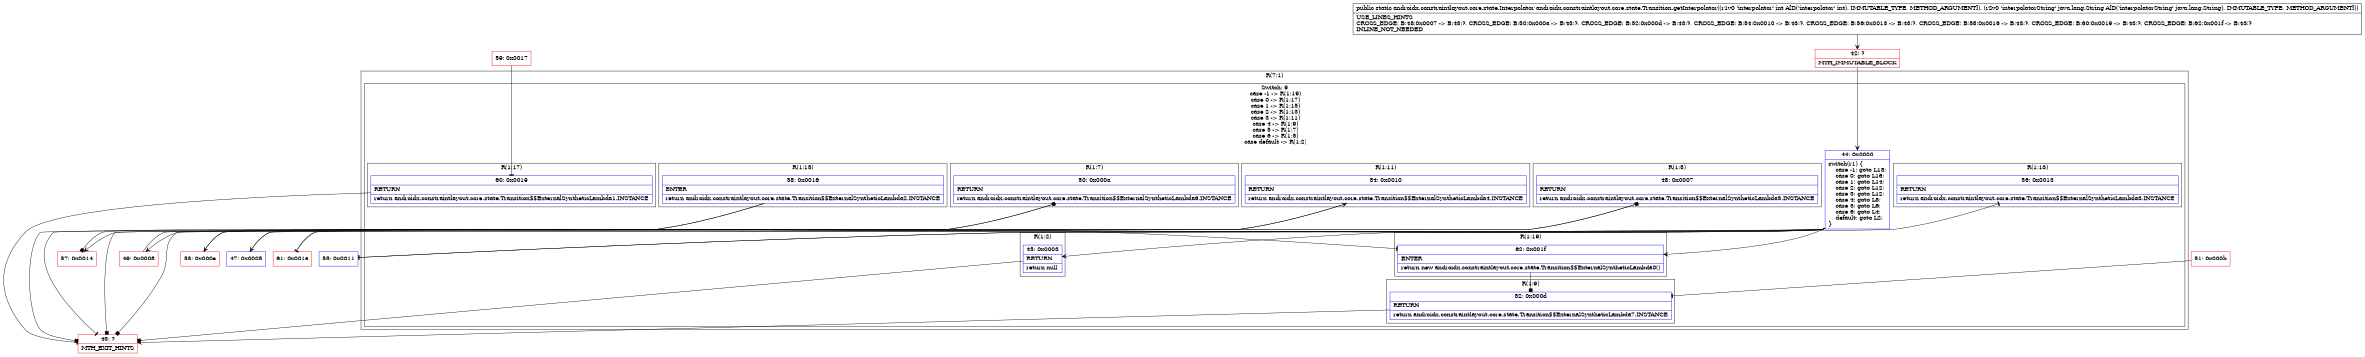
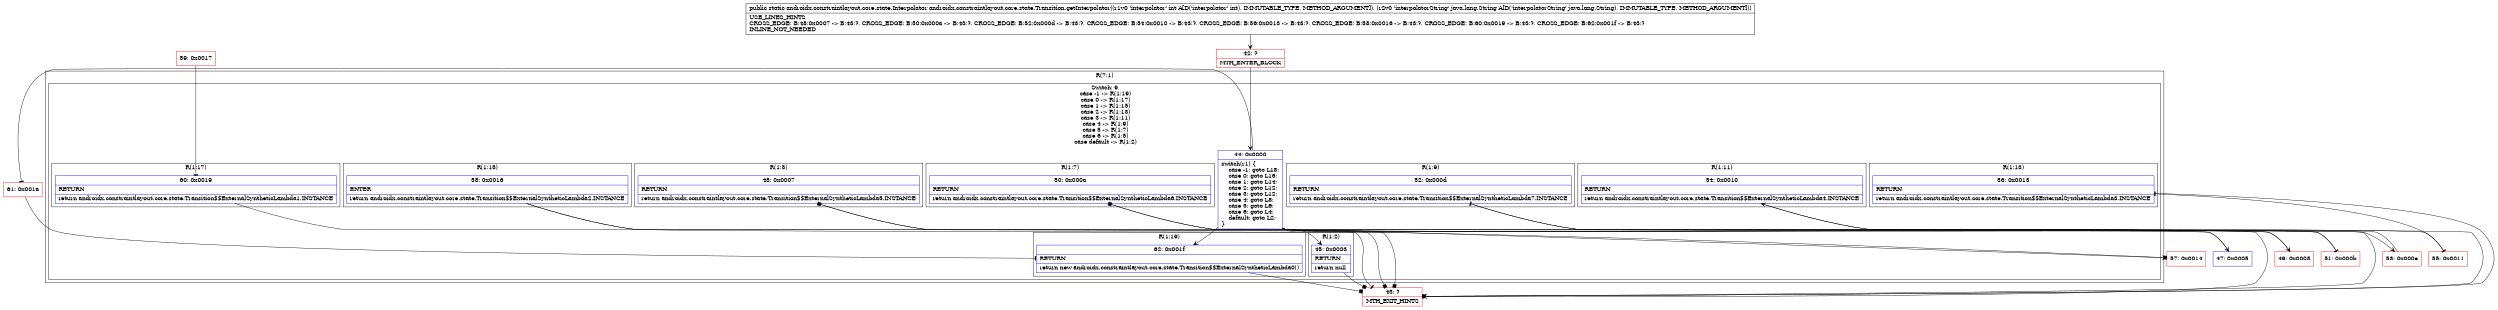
  digraph {
    node [color=blue shape=record]
    edge [arrowhead=vee]
-   n1 [label="{62\:\ 0x001f|ENTER\l|return new androidx.constraintlayout.core.state.Transition$$ExternalSyntheticLambda0()\l}"]
+   n1 [label="{62\:\ 0x001f|RETURN\l|return new androidx.constraintlayout.core.state.Transition$$ExternalSyntheticLambda0()\l}"]
    n2 [label="{60\:\ 0x0019|RETURN\l|return androidx.constraintlayout.core.state.Transition$$ExternalSyntheticLambda1.INSTANCE\l}"]
    n3 [label="{58\:\ 0x0016|ENTER\l|return androidx.constraintlayout.core.state.Transition$$ExternalSyntheticLambda2.INSTANCE\l}"]
    n4 [label="{56\:\ 0x0013|RETURN\l|return androidx.constraintlayout.core.state.Transition$$ExternalSyntheticLambda3.INSTANCE\l}"]
    n5 [label="{54\:\ 0x0010|RETURN\l|return androidx.constraintlayout.core.state.Transition$$ExternalSyntheticLambda4.INSTANCE\l}"]
    n6 [label="{52\:\ 0x000d|RETURN\l|return androidx.constraintlayout.core.state.Transition$$ExternalSyntheticLambda7.INSTANCE\l}"]
    n7 [label="{50\:\ 0x000a|RETURN\l|return androidx.constraintlayout.core.state.Transition$$ExternalSyntheticLambda6.INSTANCE\l}"]
    n8 [label="{48\:\ 0x0007|RETURN\l|return androidx.constraintlayout.core.state.Transition$$ExternalSyntheticLambda5.INSTANCE\l}"]
    n9 [label="{45\:\ 0x0003|RETURN\l|return null\l}"]
    n10 [label="{44\:\ 0x0000|switch(r1) \{\l    case \-1: goto L18;\l    case 0: goto L16;\l    case 1: goto L14;\l    case 2: goto L12;\l    case 3: goto L12;\l    case 4: goto L8;\l    case 5: goto L6;\l    case 6: goto L4;\l    default: goto L2;\l\}\l}"]
    n11 [color=red label="{43\:\ ?|MTH_EXIT_HINTS\l}"]
    n12 [color=red label="{57\:\ 0x0014}"]
    n13 [label="{47\:\ 0x0005}"]
    n14 [color=red label="{49\:\ 0x0008}"]
    n15 [color=red label="{51\:\ 0x000b}"]
    n16 [color=red label="{53\:\ 0x000e}"]
-   n17 [label="{55\:\ 0x0011}"]
+   n17 [color=red label="{55\:\ 0x0011}"]
    n18 [color=red label="{61\:\ 0x001a}"]
    n19 [color=red label="{59\:\ 0x0017}"]
-   n20 [color=red label="{42\:\ ?|MTH_IMMUTABLE_BLOCK\l}"]
+   n20 [color=red label="{42\:\ ?|MTH_ENTER_BLOCK\l}"]
    n21 [label="{public static androidx.constraintlayout.core.state.Interpolator androidx.constraintlayout.core.state.Transition.getInterpolator((r1v0 'interpolator' int A[D('interpolator' int), IMMUTABLE_TYPE, METHOD_ARGUMENT]), (r2v0 'interpolatorString' java.lang.String A[D('interpolatorString' java.lang.String), IMMUTABLE_TYPE, METHOD_ARGUMENT]))  | USE_LINES_HINTS\lCROSS_EDGE: B:48:0x0007 \-\> B:43:?, CROSS_EDGE: B:50:0x000a \-\> B:43:?, CROSS_EDGE: B:52:0x000d \-\> B:43:?, CROSS_EDGE: B:54:0x0010 \-\> B:43:?, CROSS_EDGE: B:56:0x0013 \-\> B:43:?, CROSS_EDGE: B:58:0x0016 \-\> B:43:?, CROSS_EDGE: B:60:0x0019 \-\> B:43:?, CROSS_EDGE: B:62:0x001f \-\> B:43:?\lINLINE_NOT_NEEDED\l}" color=""]
    subgraph cluster_1 {
      label="R(7:1)"
      subgraph cluster_2 {
        label="Switch: 9\n case -1 -> R(1:19)\n case 0 -> R(1:17)\n case 1 -> R(1:15)\n case 2 -> R(1:13)\n case 3 -> R(1:11)\n case 4 -> R(1:9)\n case 5 -> R(1:7)\n case 6 -> R(1:5)\n case default -> R(1:2)"
        n10
        subgraph cluster_3 {
          label="R(1:19)"
          n1
        }
        subgraph cluster_4 {
          label="R(1:17)"
          n2
        }
        subgraph cluster_5 {
          label="R(1:15)"
          n3
        }
        subgraph cluster_6 {
          label="R(1:13)"
          n4
        }
        subgraph cluster_7 {
          label="R(1:11)"
          n5
        }
        subgraph cluster_8 {
          label="R(1:9)"
          n6
        }
        subgraph cluster_9 {
          label="R(1:7)"
          n7
        }
        subgraph cluster_10 {
          label="R(1:5)"
          n8
        }
        subgraph cluster_11 {
          label="R(1:2)"
          n9
        }
      }
    }
-   n1 -> n6 [arrowhead=box]
+   n1 -> n11 [arrowhead=box]
    n2 -> n11 [arrowhead=tee]
    n3 -> n11 [arrowhead=box]
    n3 -> n12 [arrowhead=box]
+   n4 -> n11
    n5 -> n11 [arrowhead=box]
    n6 -> n11
    n7 -> n11 [arrowhead=tee]
    n8 -> n11 [arrowhead=box]
    n9 -> n11 [arrowhead=box]
    n10 -> n1
    n10 -> n9
    n10 -> n12
    n10 -> n13
    n10 -> n14
+   n10 -> n15 [arrowhead=tee]
    n10 -> n16
    n10 -> n17 [arrowhead=tee]
    n10 -> n18 [arrowhead=tee]
    n13 -> n8 [arrowhead=box]
    n14 -> n7 [arrowhead=box]
    n15 -> n6 [arrowhead=tee]
    n16 -> n5
    n17 -> n4 [arrowhead=tee]
    n18 -> n1 [arrowhead=tee]
    n19 -> n2 [arrowhead=tee]
    n20 -> n10
    n21 -> n20
  }
